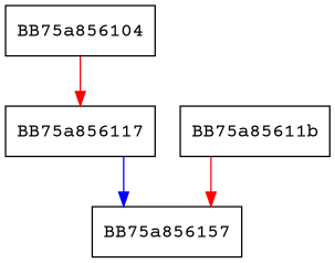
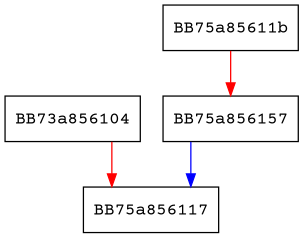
  digraph {
    fontname="Courier Prime"
    splines=ortho
    node [fontname="Courier Prime" shape=box]
    edge [color=red fontname="Courier Prime"]
-   BB75a856104
+   BB75a856104 [label=BB73a856104]
    BB75a856117
    n3 [label=BB75a856157]
    BB75a85611b
    BB75a856104 -> BB75a856117
-   BB75a856117 -> n3 [color=blue]
+   n3 -> BB75a856117 [color=blue]
    BB75a85611b -> n3
  }
